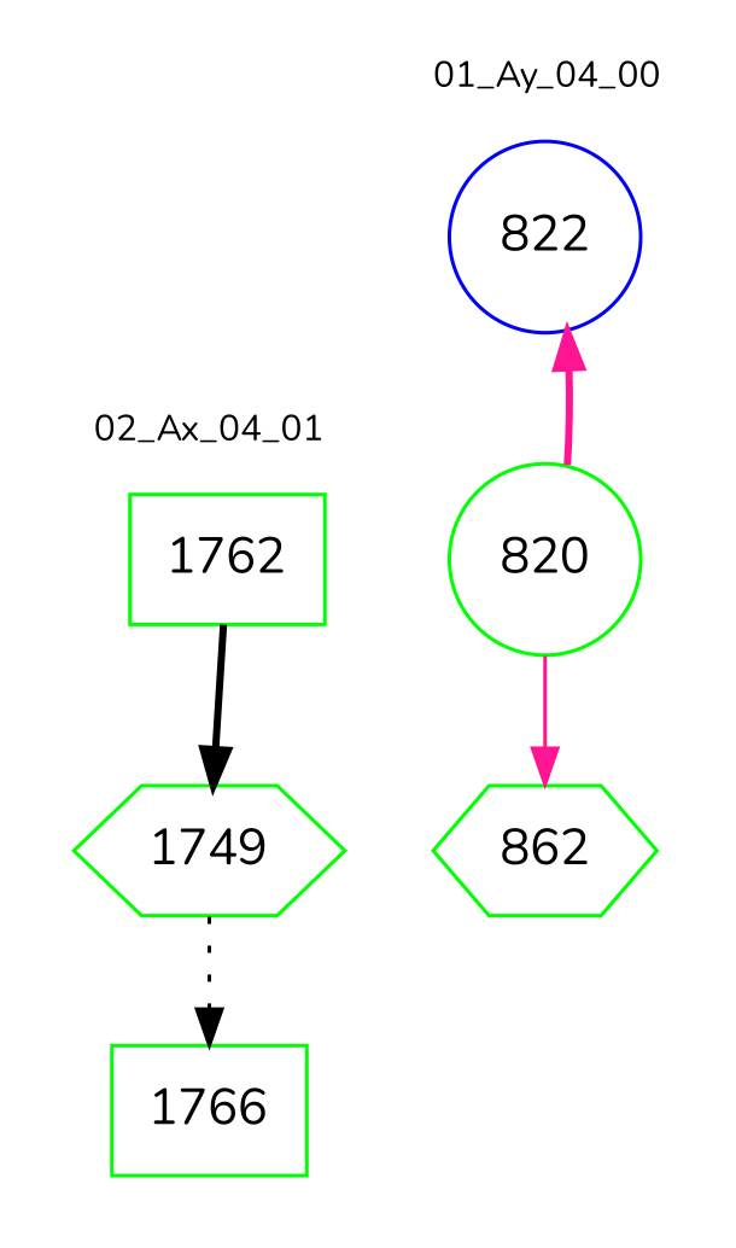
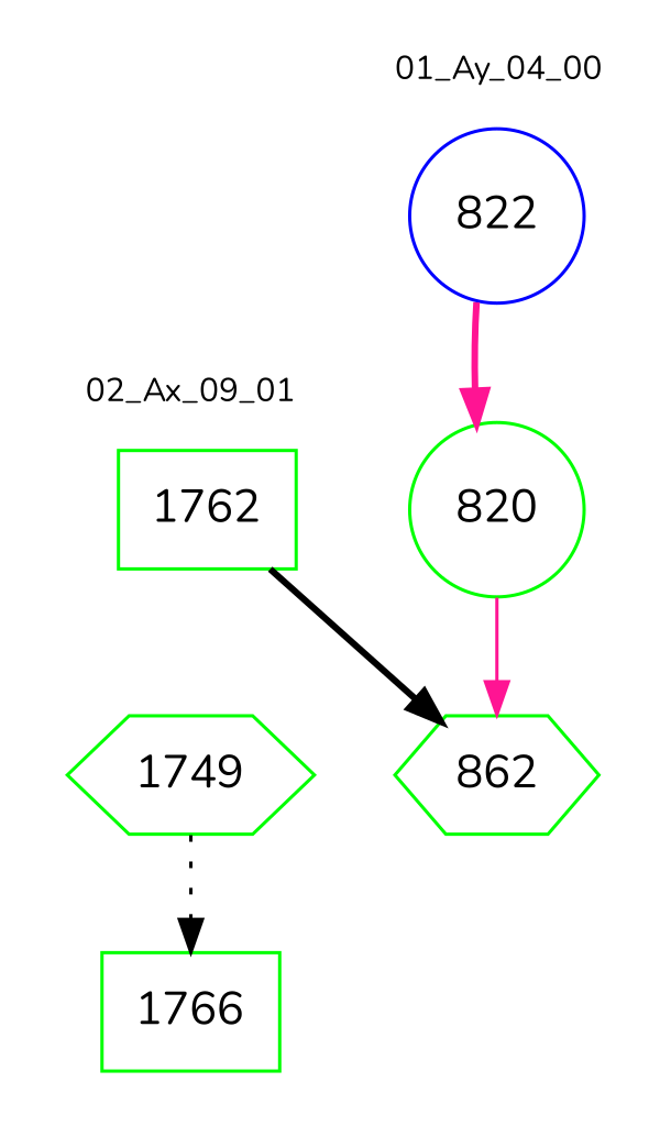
  digraph {
    fontname=Nunito
    node [color=green fontname=Nunito shape=box]
    edge [color=black fontname=Nunito style=bold]
    n1 [label=1762]
    n2 [label=1749 shape=hexagon]
    n3 [label=1766]
    n4 [color=blue label=822 shape=circle]
    n5 [label=820 shape=circle]
    n6 [label=862 shape=hexagon]
    subgraph cluster_1 {
      color=white
      fontsize=10
-     label="02_Ax_04_01"
+     label="02_Ax_09_01"
      n1
      n2
      n3
    }
    subgraph cluster_2 {
      color=white
      fontsize=10
      label="01_Ay_04_00"
      n4
      n5
      n6
    }
-   n1 -> n2
+   n1 -> n6
    n2 -> n3 [style=dotted]
-   n5 -> n4 [color=deeppink]
+   n4 -> n5 [color=deeppink]
    n5 -> n6 [color=deeppink style=solid]
  }
